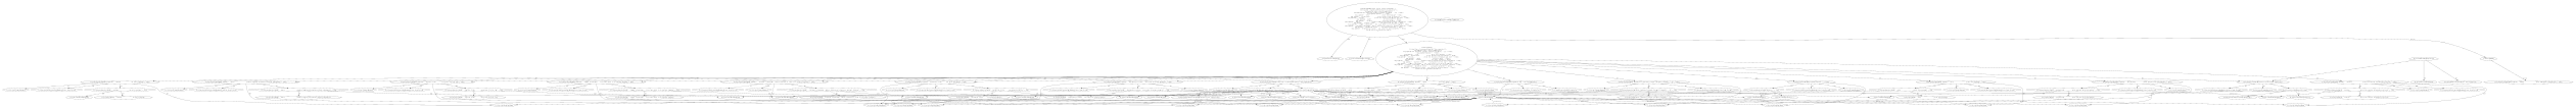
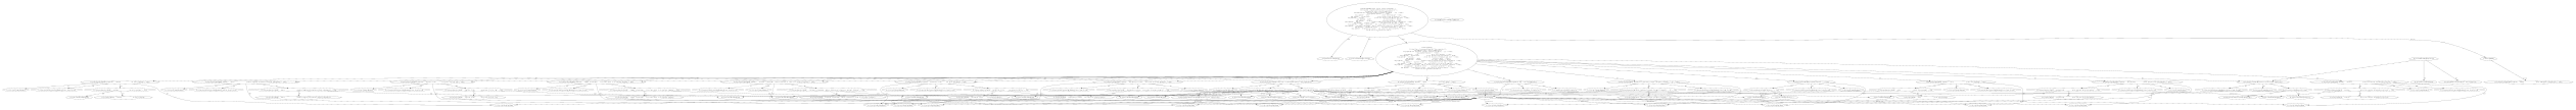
  digraph {
    fontname="Liberation Mono"
    node [fontname="Liberation Mono" shape=ellipse]
    edge [fontname="Liberation Mono"]
    n1 [label="2:CtTypeReferenceImpl@void"]
    n2 [label="2:CtVirtualElement@printUsage"]
    n3 [label="3:CtTypeReferenceImpl@String"]
    n4 [label="3:CtExecutableReferenceImpl@getProperty(java.lang.String)"]
    n5 [label="3:CtVirtualElement@getProperty"]
    n6 [label="3:CtTypeAccessImpl@System"]
    n7 [label="3:CtLiteralImpl@\"line.separator\""]
    n8 [label="3:CtInvocationImpl@System.getProperty(\"line.separator\")"]
    n9 [label="3:CtVirtualElement@lSep"]
    n10 [label="5:CtVariableReadImpl@lSep"]
    n11 [label="6:CtVariableReadImpl@lSep"]
    n12 [label="7:CtVariableReadImpl@lSep"]
    n13 [label="8:CtVariableReadImpl@lSep"]
    n14 [label="9:CtVariableReadImpl@lSep"]
    n15 [label="10:CtVariableReadImpl@lSep"]
    n16 [label="12:CtVariableReadImpl@lSep"]
    n17 [label="13:CtVariableReadImpl@lSep"]
    n18 [label="14:CtVariableReadImpl@lSep"]
    n19 [label="15:CtVariableReadImpl@lSep"]
    n20 [label="16:CtVariableReadImpl@lSep"]
    n21 [label="17:CtVariableReadImpl@lSep"]
    n22 [label="11:CtVariableReadImpl@lSep"]
    n23 [label="3:CtLocalVariableImpl@String lSep = System.getProperty(\"line.separator\")"]
    n24 [label="4:CtTypeReferenceImpl@StringBuffer"]
    n25 [label="4:CtTypeReferenceImpl@StringBuffer"]
    n26 [label="4:CtConstructorCallImpl@new StringBuffer()"]
    n27 [label="4:CtVirtualElement@msg"]
    n28 [label="5:CtVariableReadImpl@msg"]
    n29 [label="6:CtVariableReadImpl@msg"]
    n30 [label="7:CtVariableReadImpl@msg"]
    n31 [label="8:CtVariableReadImpl@msg"]
    n32 [label="9:CtVariableReadImpl@msg"]
    n33 [label="11:CtVariableReadImpl@msg"]
    n34 [label="12:CtVariableReadImpl@msg"]
    n35 [label="13:CtVariableReadImpl@msg"]
    n36 [label="14:CtVariableReadImpl@msg"]
    n37 [label="15:CtVariableReadImpl@msg"]
    n38 [label="16:CtVariableReadImpl@msg"]
    n39 [label="17:CtVariableReadImpl@msg"]
    n40 [label="18:CtVariableReadImpl@msg"]
    n41 [label="10:CtVariableReadImpl@msg"]
    n42 [label="4:CtLocalVariableImpl@StringBuffer msg = new StringBuffer()"]
    n43 [label="5:CtExecutableReferenceImpl@append(java.lang.String)"]
    n44 [label="5:CtVirtualElement@append"]
    n45 [label="5:CtLiteralImpl@\"ant [options] [target [target2 [target3] ...]]\""]
    n46 [label="5:CtBinaryOperatorImpl@\"ant [options] [target [target2 [target3] ...]]\" + lSep"]
    n47 [label="5:CtInvocationImpl@msg.append(\"ant [options] [target [target2 [target3] ...]]\" + lSep)"]
    n48 [label="6:CtExecutableReferenceImpl@append(java.lang.String)"]
    n49 [label="6:CtVirtualElement@append"]
    n50 [label="6:CtLiteralImpl@\"Options: \""]
    n51 [label="6:CtBinaryOperatorImpl@\"Options: \" + lSep"]
    n52 [label="6:CtInvocationImpl@msg.append(\"Options: \" + lSep)"]
    n53 [label="7:CtExecutableReferenceImpl@append(java.lang.String)"]
    n54 [label="7:CtVirtualElement@append"]
    n55 [label="7:CtLiteralImpl@\"  -help                  print this message\""]
    n56 [label="7:CtBinaryOperatorImpl@\"  -help                  print this message\" + lSep"]
    n57 [label="7:CtInvocationImpl@msg.append(\"  -help                  print this message\" + lSep)"]
    n58 [label="8:CtExecutableReferenceImpl@append(java.lang.String)"]
    n59 [label="8:CtVirtualElement@append"]
    n60 [label="8:CtLiteralImpl@\"  -projecthelp           print project help information\""]
    n61 [label="8:CtBinaryOperatorImpl@\"  -projecthelp           print project help information\" + lSep"]
    n62 [label="8:CtInvocationImpl@msg.append(\"  -projecthelp           print project help information\" + lSep)"]
    n63 [label="9:CtExecutableReferenceImpl@append(java.lang.String)"]
    n64 [label="9:CtVirtualElement@append"]
    n65 [label="9:CtLiteralImpl@\"  -version               print the version information and exit\""]
    n66 [label="9:CtBinaryOperatorImpl@\"  -version               print the version information and exit\" + lSep"]
    n67 [label="9:CtInvocationImpl@msg.append(\"  -version               print the version information and exit\" + lSep)"]
    n68 [label="10:CtExecutableReferenceImpl@append(java.lang.String)"]
    n69 [label="10:CtVirtualElement@append"]
    n70 [label="10:CtLiteralImpl@\"  -quiet                 be extra quiet\""]
    n71 [label="10:CtBinaryOperatorImpl@\"  -quiet                 be extra quiet\" + lSep"]
    n72 [label="10:CtInvocationImpl@msg.append(\"  -quiet                 be extra quiet\" + lSep)"]
    n73 [label="11:CtExecutableReferenceImpl@append(java.lang.String)"]
    n74 [label="11:CtVirtualElement@append"]
    n75 [label="11:CtLiteralImpl@\"  -verbose               be extra verbose\""]
    n76 [label="11:CtBinaryOperatorImpl@\"  -verbose               be extra verbose\" + lSep"]
    n77 [label="11:CtInvocationImpl@msg.append(\"  -verbose               be extra verbose\" + lSep)"]
    n78 [label="12:CtExecutableReferenceImpl@append(logfile.lang.String)"]
    n79 [label="12:CtVirtualElement@append"]
    n80 [label="12:CtLiteralImpl@\"  -emacs                 produce logging information without adornments\""]
    n81 [label="12:CtBinaryOperatorImpl@\"  -emacs                 produce logging information without adornments\" + lSep"]
    n82 [label="12:CtInvocationImpl@msg.append(\"  -emacs                 produce logging information without adornments\" + lSep)"]
    n83 [label="13:CtExecutableReferenceImpl@append(java.lang.String)"]
    n84 [label="13:CtVirtualElement@append"]
    n85 [label="13:CtLiteralImpl@\"  -logfile <file>        use given file for log\""]
    n86 [label="13:CtBinaryOperatorImpl@\"  -logfile <file>        use given file for log\" + lSep"]
    n87 [label="13:CtInvocationImpl@msg.append(\"  -logfile <file>        use given file for log\" + lSep)"]
    n88 [label="14:CtExecutableReferenceImpl@append(java.lang.String)"]
    n89 [label="14:CtVirtualElement@append"]
    n90 [label="14:CtLiteralImpl@\"  -logger <classname>    the class which is to perform logging\""]
    n91 [label="14:CtBinaryOperatorImpl@\"  -logger <classname>    the class which is to perform logging\" + lSep"]
    n92 [label="14:CtInvocationImpl@msg.append(\"  -logger <classname>    the class which is to perform logging\" + lSep)"]
    n93 [label="15:CtExecutableReferenceImpl@append(java.lang.String)"]
    n94 [label="15:CtVirtualElement@append"]
    n95 [label="15:CtLiteralImpl@\"  -listener <classname>  add an instance of class as a project listener\""]
    n96 [label="15:CtBinaryOperatorImpl@\"  -listener <classname>  add an instance of class as a project listener\" + lSep"]
    n97 [label="15:CtInvocationImpl@msg.append(\"  -listener <classname>  add an instance of class as a project listener\" + lSep)"]
    n98 [label="16:CtExecutableReferenceImpl@append(java.lang.String)"]
    n99 [label="16:CtVirtualElement@append"]
    n100 [label="16:CtLiteralImpl@\"  -buildfile <file>      use given buildfile\""]
    n101 [label="16:CtBinaryOperatorImpl@\"  -buildfile <file>      use given buildfile\" + lSep"]
    n102 [label="16:CtInvocationImpl@msg.append(\"  -buildfile <file>      use given buildfile\" + lSep)"]
    n103 [label="17:CtExecutableReferenceImpl@append(java.lang.String)"]
    n104 [label="17:CtVirtualElement@append"]
    n105 [label="17:CtLiteralImpl@\"  -D<property>=<value>   use value for given property\""]
    n106 [label="17:CtBinaryOperatorImpl@\"  -D<property>=<value>   use value for given property\" + lSep"]
    n107 [label="17:CtInvocationImpl@msg.append(\"  -D<property>=<value>   use value for given property\" + lSep)"]
    n108 [label="18:CtExecutableReferenceImpl@println(java.lang.String)"]
    n109 [label="18:CtVirtualElement@println"]
    n110 [label="18:CtTypeAccessImpl@System"]
    n111 [label="18:CtFieldReadImpl@System.out"]
    n112 [label="18:CtFieldReferenceImpl@java.lang.System.out"]
    n113 [label="18:CtInvocationImpl@System.out.println(msg.toString())"]
    n114 [label="18:CtExecutableReferenceImpl@toString()"]
    n115 [label="18:CtVirtualElement@toString"]
    n116 [label="18:CtInvocationImpl@msg.toString()"]
    n117 [label="2:CtBlockImpl@\{\n    String lSep = System.getProperty(\"line.separator\");\n    StringBuffer msg = new StringBuffer();\n    msg.append(\"ant [options] [target [target2 [target3] ...]]\" + lSep);\n    msg.append(\"Options: \" + lSep);\n    msg.append(\"  -help                  print this message\" + lSep);\n    msg.append(\"  -projecthelp           print project help information\" + lSep);\n    msg.append(\"  -version               print the version information and exit\" + lSep);\n    msg.append(\"  -quiet                 be extra quiet\" + lSep);\n    msg.append(\"  -verbose               be extra verbose\" + lSep);\n    msg.append(\"  -emacs                 produce logging information without adornments\" + lSep);\n    msg.append(\"  -logfile <file>        use given file for log\" + lSep);\n    msg.append(\"  -logger <classname>    the class which is to perform logging\" + lSep);\n    msg.append(\"  -listener <classname>  add an instance of class as a project listener\" + lSep);\n    msg.append(\"  -buildfile <file>      use given buildfile\" + lSep);\n    msg.append(\"  -D<property>=<value>   use value for given property\" + lSep);\n    System.out.println(msg.toString());\n\}"]
    n118 [label="2:CtMethodImpl@private static void printUsage() \{\n    String lSep = System.getProperty(\"line.separator\");\n    StringBuffer msg = new StringBuffer();\n    msg.append(\"ant [options] [target [target2 [target3] ...]]\" + lSep);\n    msg.append(\"Options: \" + lSep);\n    msg.append(\"  -help                  print this message\" + lSep);\n    msg.append(\"  -projecthelp           print project help information\" + lSep);\n    msg.append(\"  -version               print the version information and exit\" + lSep);\n    msg.append(\"  -quiet                 be extra quiet\" + lSep);\n    msg.append(\"  -verbose               be extra verbose\" + lSep);\n    msg.append(\"  -emacs                 produce logging information without adornments\" + lSep);\n    msg.append(\"  -logfile <file>        use given file for log\" + lSep);\n    msg.append(\"  -logger <classname>    the class which is to perform logging\" + lSep);\n    msg.append(\"  -listener <classname>  add an instance of class as a project listener\" + lSep);\n    msg.append(\"  -buildfile <file>      use given buildfile\" + lSep);\n    msg.append(\"  -D<property>=<value>   use value for given property\" + lSep);\n    System.out.println(msg.toString());\n\}"]
    n119 [label="12:Insert@INSERT"]
    n120 [label="12:CtInvocationImpl@msg.append(\"  -debug                 print debugging information\" + lSep)"]
    n8 -> n4 [label=AST]
    n8 -> n5 [label=AST]
    n8 -> n6 [label=AST]
    n8 -> n7 [label=AST]
    n9 -> n10 [label="Define-Use"]
    n9 -> n11 [label="Define-Use"]
    n9 -> n12 [label="Define-Use"]
    n9 -> n13 [label="Define-Use"]
    n9 -> n14 [label="Define-Use"]
    n9 -> n15 [label="Define-Use"]
    n9 -> n16 [label="Define-Use"]
    n9 -> n17 [label="Define-Use"]
    n9 -> n18 [label="Define-Use"]
    n9 -> n19 [label="Define-Use"]
    n9 -> n20 [label="Define-Use"]
    n9 -> n21 [label="Define-Use"]
    n23 -> n3 [label=AST]
    n23 -> n8 [label=AST]
    n23 -> n9 [label=AST]
    n27 -> n28 [label="Define-Use"]
    n27 -> n29 [label="Define-Use"]
    n27 -> n30 [label="Define-Use"]
    n27 -> n31 [label="Define-Use"]
    n27 -> n32 [label="Define-Use"]
    n27 -> n33 [label="Define-Use"]
    n27 -> n34 [label="Define-Use"]
    n27 -> n35 [label="Define-Use"]
    n27 -> n36 [label="Define-Use"]
    n27 -> n37 [label="Define-Use"]
    n27 -> n38 [label="Define-Use"]
    n27 -> n39 [label="Define-Use"]
-   n40 -> n27 [label="Define-Use"]
+   n27 -> n40 [label="Define-Use"]
    n41 -> n27 [label="Define-Use"]
    n42 -> n24 [label=AST]
    n42 -> n26 [label=AST]
    n42 -> n27 [label=AST]
    n46 -> n10 [label=AST]
    n46 -> n45 [label=AST]
    n47 -> n28 [label=AST]
    n47 -> n43 [label=AST]
    n47 -> n44 [label=AST]
    n47 -> n46 [label=AST]
    n51 -> n11 [label=AST]
    n51 -> n50 [label=AST]
    n52 -> n29 [label=AST]
    n52 -> n48 [label=AST]
    n52 -> n49 [label=AST]
    n52 -> n51 [label=AST]
    n56 -> n12 [label=AST]
    n56 -> n55 [label=AST]
    n57 -> n30 [label=AST]
    n57 -> n53 [label=AST]
    n57 -> n54 [label=AST]
    n57 -> n56 [label=AST]
    n61 -> n13 [label=AST]
    n61 -> n60 [label=AST]
    n62 -> n31 [label=AST]
    n62 -> n58 [label=AST]
    n62 -> n59 [label=AST]
    n62 -> n61 [label=AST]
    n66 -> n14 [label=AST]
    n66 -> n65 [label=AST]
    n67 -> n32 [label=AST]
    n67 -> n63 [label=AST]
    n67 -> n64 [label=AST]
    n67 -> n66 [label=AST]
    n71 -> n15 [label=AST]
    n71 -> n70 [label=AST]
    n72 -> n41 [label=AST]
    n72 -> n68 [label=AST]
    n72 -> n69 [label=AST]
    n72 -> n71 [label=AST]
    n76 -> n22 [label=AST]
    n76 -> n75 [label=AST]
    n77 -> n33 [label=AST]
    n77 -> n73 [label=AST]
    n77 -> n74 [label=AST]
    n77 -> n76 [label=AST]
    n81 -> n16 [label=AST]
    n81 -> n80 [label=AST]
    n82 -> n34 [label=AST]
    n82 -> n78 [label=AST]
    n82 -> n79 [label=AST]
    n82 -> n81 [label=AST]
    n86 -> n17 [label=AST]
    n86 -> n85 [label=AST]
    n87 -> n35 [label=AST]
    n87 -> n83 [label=AST]
    n87 -> n84 [label=AST]
    n87 -> n86 [label=AST]
    n91 -> n18 [label=AST]
    n91 -> n90 [label=AST]
    n92 -> n36 [label=AST]
    n92 -> n88 [label=AST]
    n92 -> n89 [label=AST]
    n92 -> n91 [label=AST]
    n96 -> n19 [label=AST]
    n96 -> n95 [label=AST]
    n97 -> n37 [label=AST]
    n97 -> n93 [label=AST]
    n97 -> n94 [label=AST]
    n97 -> n96 [label=AST]
    n101 -> n20 [label=AST]
    n101 -> n100 [label=AST]
    n102 -> n38 [label=AST]
    n102 -> n98 [label=AST]
    n102 -> n99 [label=AST]
    n102 -> n101 [label=AST]
    n106 -> n21 [label=AST]
    n106 -> n105 [label=AST]
    n107 -> n39 [label=AST]
    n107 -> n103 [label=AST]
    n107 -> n104 [label=AST]
    n107 -> n106 [label=AST]
    n111 -> n110 [label=AST]
    n111 -> n112 [label=AST]
    n111 -> n113 [label=AST]
    n113 -> n108 [label=AST]
    n113 -> n109 [label=AST]
    n113 -> n116 [label=AST]
    n116 -> n40 [label=AST]
    n116 -> n114 [label=AST]
    n116 -> n115 [label=AST]
    n117 -> n23 [label=AST]
    n117 -> n42 [label=AST]
    n117 -> n47 [label=AST]
    n117 -> n52 [label=AST]
    n117 -> n57 [label=AST]
    n117 -> n62 [label=AST]
    n117 -> n67 [label=AST]
    n117 -> n72 [label=AST]
    n117 -> n77 [label=AST]
    n117 -> n82 [label=AST]
    n117 -> n87 [label=AST]
    n117 -> n92 [label=AST]
    n117 -> n97 [label=AST]
    n117 -> n102 [label=AST]
    n117 -> n107 [label=AST]
    n117 -> n113 [label=AST]
    n118 -> n1 [label=AST]
    n118 -> n2 [label=AST]
    n118 -> n117 [label=AST]
    n118 -> n119 [label=Action]
    n119 -> n120 [label=Action]
  }
